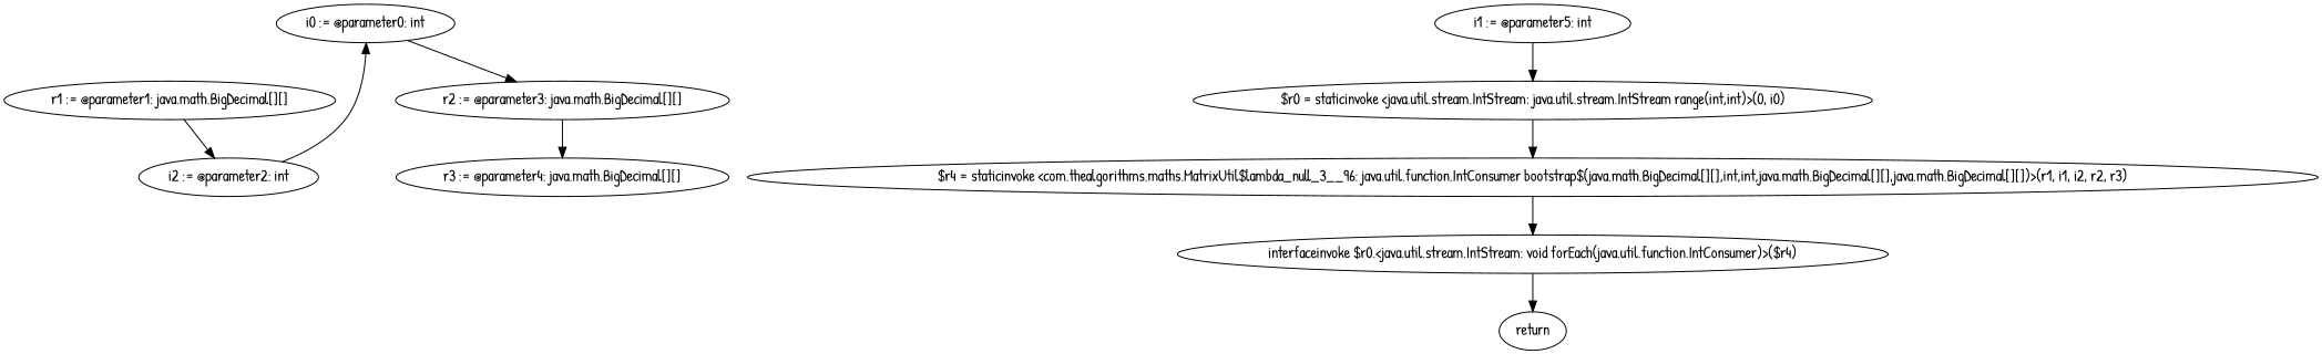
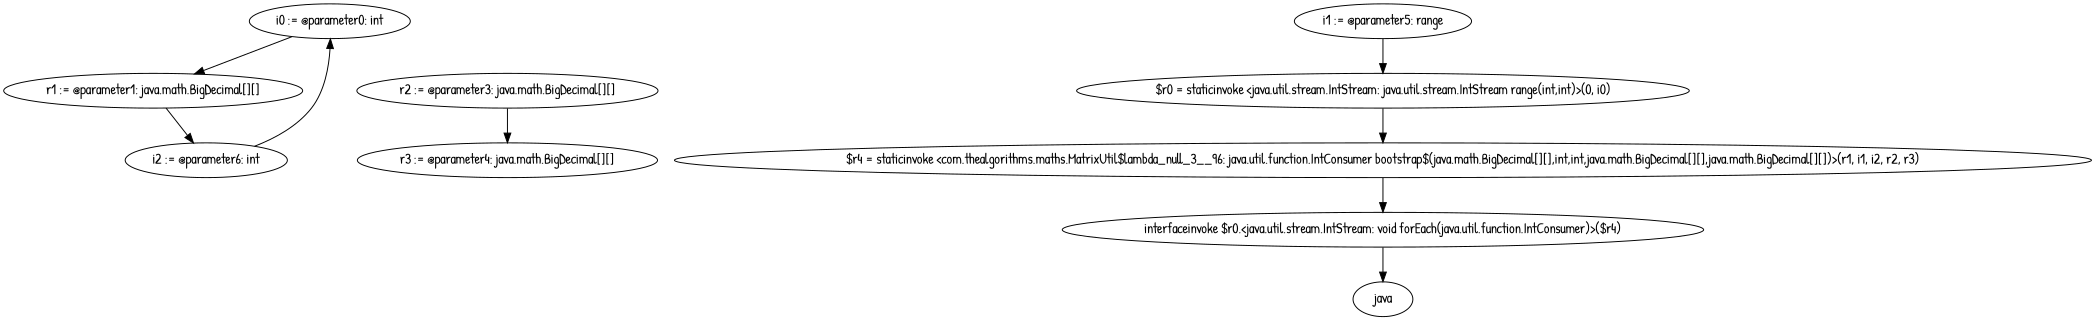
  digraph {
    fontname="Patrick Hand"
    node [fontname="Patrick Hand"]
    edge [fontname="Patrick Hand"]
    "i0 := @parameter0: int"
    "r1 := @parameter1: java.math.BigDecimal[][]"
-   "i2 := @parameter2: int"
+   "i2 := @parameter2: int" [label="i2 := @parameter6: int"]
    "r2 := @parameter3: java.math.BigDecimal[][]"
    "r3 := @parameter4: java.math.BigDecimal[][]"
-   "i1 := @parameter5: int"
+   "i1 := @parameter5: int" [label="i1 := @parameter5: range"]
    "$r0 = staticinvoke <java.util.stream.IntStream: java.util.stream.IntStream range(int,int)>(0, i0)"
    "$r4 = staticinvoke <com.thealgorithms.maths.MatrixUtil$lambda_null_3__96: java.util.function.IntConsumer bootstrap$(java.math.BigDecimal[][],int,int,java.math.BigDecimal[][],java.math.BigDecimal[][])>(r1, i1, i2, r2, r3)"
    "interfaceinvoke $r0.<java.util.stream.IntStream: void forEach(java.util.function.IntConsumer)>($r4)"
-   return
-   "i0 := @parameter0: int" -> "r2 := @parameter3: java.math.BigDecimal[][]"
+   return [label=java]
+   "i0 := @parameter0: int" -> "r1 := @parameter1: java.math.BigDecimal[][]"
    "r1 := @parameter1: java.math.BigDecimal[][]" -> "i2 := @parameter2: int"
    "i2 := @parameter2: int" -> "i0 := @parameter0: int"
    "r2 := @parameter3: java.math.BigDecimal[][]" -> "r3 := @parameter4: java.math.BigDecimal[][]"
    "i1 := @parameter5: int" -> "$r0 = staticinvoke <java.util.stream.IntStream: java.util.stream.IntStream range(int,int)>(0, i0)"
    "$r0 = staticinvoke <java.util.stream.IntStream: java.util.stream.IntStream range(int,int)>(0, i0)" -> "$r4 = staticinvoke <com.thealgorithms.maths.MatrixUtil$lambda_null_3__96: java.util.function.IntConsumer bootstrap$(java.math.BigDecimal[][],int,int,java.math.BigDecimal[][],java.math.BigDecimal[][])>(r1, i1, i2, r2, r3)"
    "$r4 = staticinvoke <com.thealgorithms.maths.MatrixUtil$lambda_null_3__96: java.util.function.IntConsumer bootstrap$(java.math.BigDecimal[][],int,int,java.math.BigDecimal[][],java.math.BigDecimal[][])>(r1, i1, i2, r2, r3)" -> "interfaceinvoke $r0.<java.util.stream.IntStream: void forEach(java.util.function.IntConsumer)>($r4)"
    "interfaceinvoke $r0.<java.util.stream.IntStream: void forEach(java.util.function.IntConsumer)>($r4)" -> return
  }
